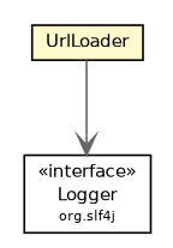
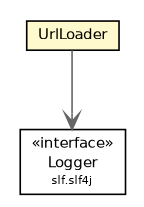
  digraph {
    node [fontcolor=black fontname=Helvetica fontsize=9.0 shape=plaintext]
    n1 [label=<<table border="0" cellborder="1" cellspacing="0" cellpadding="2" port="p" bgcolor="lemonChiffon" href="./UrlLoader.html"> 		<tr><td><table border="0" cellspacing="0" cellpadding="1"> 			<tr><td> UrlLoader </td></tr> 		</table></td></tr> 		</table>>]
-   n2 [label=<<table border="0" cellborder="1" cellspacing="0" cellpadding="2" port="p" href="http://java.sun.com/j2se/1.4.2/docs/api/org/slf4j/Logger.html"> 		<tr><td><table border="0" cellspacing="0" cellpadding="1"> 			<tr><td> &laquo;interface&raquo; </td></tr> 			<tr><td> Logger </td></tr> 			<tr><td><font point-size="7.0"> org.slf4j </font></td></tr> 		</table></td></tr> 		</table>>]
+   n2 [label=<<table border="0" cellborder="1" cellspacing="0" cellpadding="2" port="p" href="http://java.sun.com/j2se/1.4.2/docs/api/org/slf4j/Logger.html"> 		<tr><td><table border="0" cellspacing="0" cellpadding="1"> 			<tr><td> &laquo;interface&raquo; </td></tr> 			<tr><td> Logger </td></tr> 			<tr><td><font point-size="7.0"> slf.slf4j </font></td></tr> 		</table></td></tr> 		</table>>]
    n1 -> n2 [arrowhead=open color=gray40 fontcolor=black fontname=Helvetica fontsize=10.0 headport=p labelfontname=Helvetica labelfontsize=10 tailport=p]
  }
